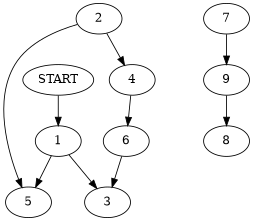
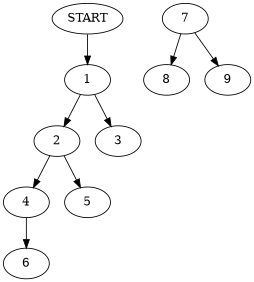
  digraph {
    n1 [label=START]
    1
    2
    3
    4
    5
    6
    7
    8
    9
    n1 -> 1
-   1 -> 5
+   1 -> 2
    1 -> 3
    2 -> 4
    2 -> 5
    4 -> 6
-   6 -> 3
-   9 -> 8
+   7 -> 8
    7 -> 9
  }
